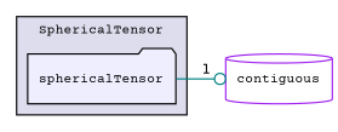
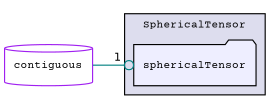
  digraph {
    compound=true
    rankdir=LR
    fontname="Courier Prime"
    node [fontname="Courier Prime" fontsize=10]
    n1 [fillcolor="#eeeeff" label=sphericalTensor pencolor=black shape=folder style=filled color=black]
    n2 [label=contiguous shape=cylinder color=purple]
    subgraph cluster_1 {
      bgcolor="#ddddee"
      fontsize=10
      label=SphericalTensor
      pencolor=black
      n1
    }
-   n1 -> n2 [headlabel=1 labeldistance=1.5 labelfontname=Helvetica labelfontsize=10 color=teal arrowhead=odot fontname="Courier Prime"]
+   n2 -> n1 [headlabel=1 labeldistance=1.5 labelfontname=Helvetica labelfontsize=10 color=teal arrowhead=odot fontname="Courier Prime"]
  }
